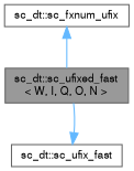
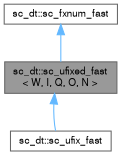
  digraph {
    node [color=gray40 fillcolor=white fontname=FreeSans fontsize=10 shape=box style=filled]
    edge [color=steelblue1 dir=back fontname=FreeSans fontsize=10 labelfontname=FreeSans labelfontsize=10 style=solid]
    n1 [fillcolor=grey60 fontcolor=black height=0.2 label="sc_dt::sc_ufixed_fast\l\< W, I, Q, O, N \>" width=0.4]
    n2 [height=0.2 label="sc_dt::sc_ufix_fast" width=0.4]
-   n3 [height=0.2 label="sc_dt::sc_fxnum_ufix" width=0.4]
-   n2 -> n1
+   n3 [height=0.2 label="sc_dt::sc_fxnum_fast" width=0.4]
+   n1 -> n2
    n3 -> n1
  }
